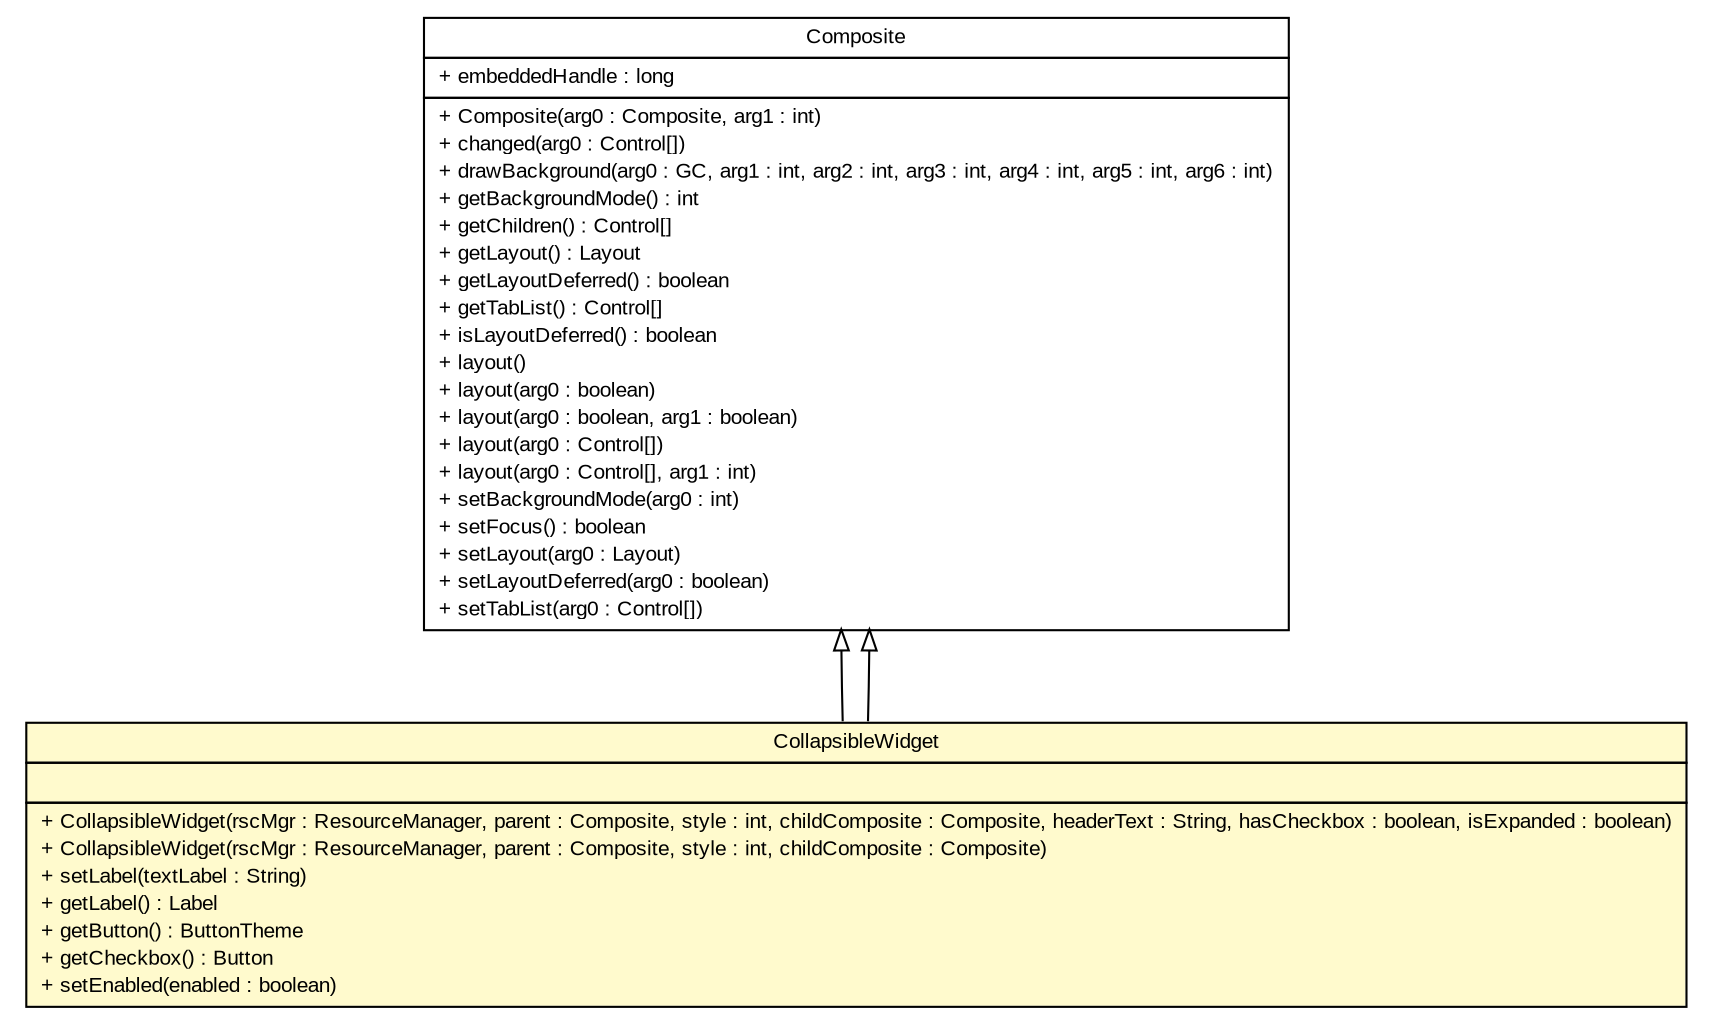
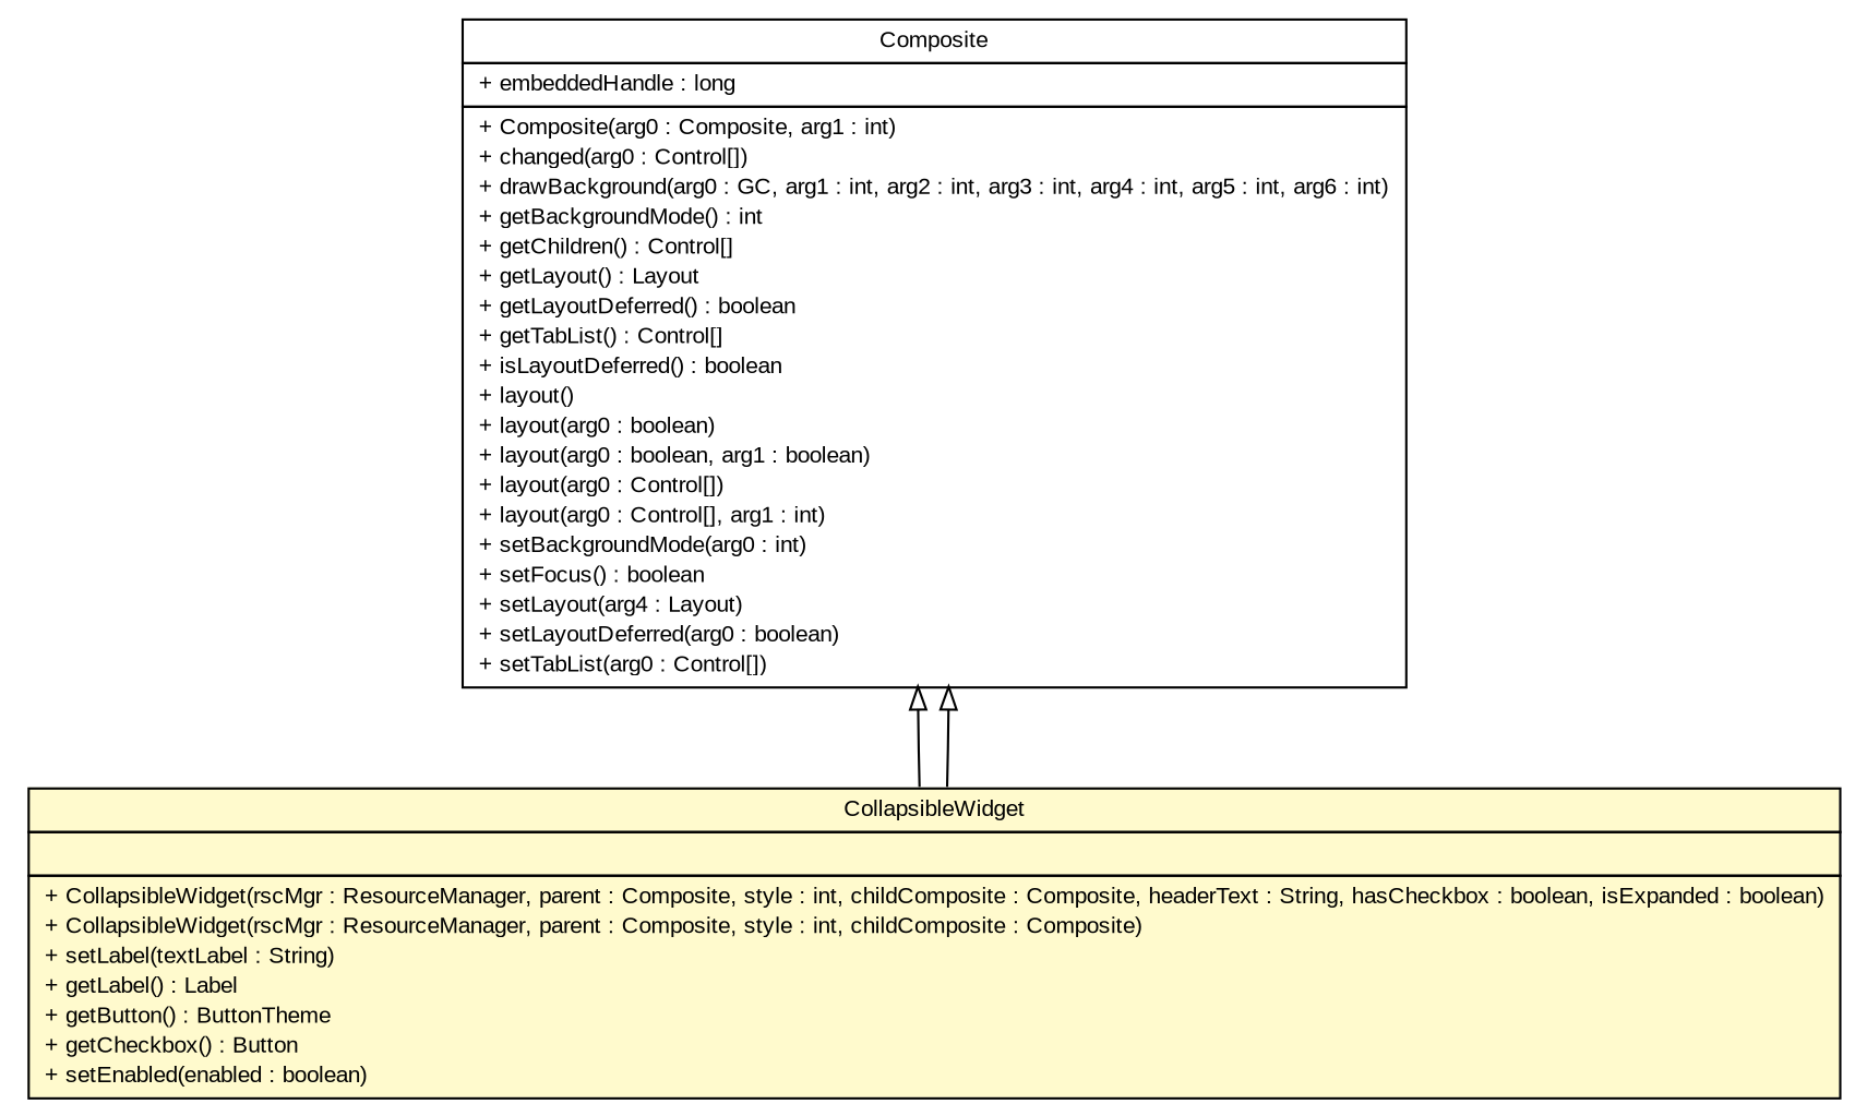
  digraph {
    nodesep=0.25
    ranksep=0.5
    node [fontcolor=black fontname=arial fontsize=10.0 shape=plaintext]
    edge [arrowtail=empty dir=back fontname=arial fontsize=10 headport=p labelfontname=arial labelfontsize=10 tailport=p]
    n1 [label=<<table title="gov.sandia.cf.parts.widgets.CollapsibleWidget" border="0" cellborder="1" cellspacing="0" cellpadding="2" port="p" bgcolor="lemonChiffon" href="./CollapsibleWidget.html"> 		<tr><td><table border="0" cellspacing="0" cellpadding="1"> <tr><td align="center" balign="center"> CollapsibleWidget </td></tr> 		</table></td></tr> 		<tr><td><table border="0" cellspacing="0" cellpadding="1"> <tr><td align="left" balign="left">  </td></tr> 		</table></td></tr> 		<tr><td><table border="0" cellspacing="0" cellpadding="1"> <tr><td align="left" balign="left"> + CollapsibleWidget(rscMgr : ResourceManager, parent : Composite, style : int, childComposite : Composite, headerText : String, hasCheckbox : boolean, isExpanded : boolean) </td></tr> <tr><td align="left" balign="left"> + CollapsibleWidget(rscMgr : ResourceManager, parent : Composite, style : int, childComposite : Composite) </td></tr> <tr><td align="left" balign="left"> + setLabel(textLabel : String) </td></tr> <tr><td align="left" balign="left"> + getLabel() : Label </td></tr> <tr><td align="left" balign="left"> + getButton() : ButtonTheme </td></tr> <tr><td align="left" balign="left"> + getCheckbox() : Button </td></tr> <tr><td align="left" balign="left"> + setEnabled(enabled : boolean) </td></tr> 		</table></td></tr> 		</table>>]
-   n2 [label=<<table title="org.eclipse.swt.widgets.Composite" border="0" cellborder="1" cellspacing="0" cellpadding="2" port="p" href="http://java.sun.com/j2se/1.4.2/docs/api/org/eclipse/swt/widgets/Composite.html"> 		<tr><td><table border="0" cellspacing="0" cellpadding="1"> <tr><td align="center" balign="center"> Composite </td></tr> 		</table></td></tr> 		<tr><td><table border="0" cellspacing="0" cellpadding="1"> <tr><td align="left" balign="left"> + embeddedHandle : long </td></tr> 		</table></td></tr> 		<tr><td><table border="0" cellspacing="0" cellpadding="1"> <tr><td align="left" balign="left"> + Composite(arg0 : Composite, arg1 : int) </td></tr> <tr><td align="left" balign="left"> + changed(arg0 : Control[]) </td></tr> <tr><td align="left" balign="left"> + drawBackground(arg0 : GC, arg1 : int, arg2 : int, arg3 : int, arg4 : int, arg5 : int, arg6 : int) </td></tr> <tr><td align="left" balign="left"> + getBackgroundMode() : int </td></tr> <tr><td align="left" balign="left"> + getChildren() : Control[] </td></tr> <tr><td align="left" balign="left"> + getLayout() : Layout </td></tr> <tr><td align="left" balign="left"> + getLayoutDeferred() : boolean </td></tr> <tr><td align="left" balign="left"> + getTabList() : Control[] </td></tr> <tr><td align="left" balign="left"> + isLayoutDeferred() : boolean </td></tr> <tr><td align="left" balign="left"> + layout() </td></tr> <tr><td align="left" balign="left"> + layout(arg0 : boolean) </td></tr> <tr><td align="left" balign="left"> + layout(arg0 : boolean, arg1 : boolean) </td></tr> <tr><td align="left" balign="left"> + layout(arg0 : Control[]) </td></tr> <tr><td align="left" balign="left"> + layout(arg0 : Control[], arg1 : int) </td></tr> <tr><td align="left" balign="left"> + setBackgroundMode(arg0 : int) </td></tr> <tr><td align="left" balign="left"> + setFocus() : boolean </td></tr> <tr><td align="left" balign="left"> + setLayout(arg0 : Layout) </td></tr> <tr><td align="left" balign="left"> + setLayoutDeferred(arg0 : boolean) </td></tr> <tr><td align="left" balign="left"> + setTabList(arg0 : Control[]) </td></tr> 		</table></td></tr> 		</table>>]
+   n2 [label=<<table title="org.eclipse.swt.widgets.Composite" border="0" cellborder="1" cellspacing="0" cellpadding="2" port="p" href="http://java.sun.com/j2se/1.4.2/docs/api/org/eclipse/swt/widgets/Composite.html"> 		<tr><td><table border="0" cellspacing="0" cellpadding="1"> <tr><td align="center" balign="center"> Composite </td></tr> 		</table></td></tr> 		<tr><td><table border="0" cellspacing="0" cellpadding="1"> <tr><td align="left" balign="left"> + embeddedHandle : long </td></tr> 		</table></td></tr> 		<tr><td><table border="0" cellspacing="0" cellpadding="1"> <tr><td align="left" balign="left"> + Composite(arg0 : Composite, arg1 : int) </td></tr> <tr><td align="left" balign="left"> + changed(arg0 : Control[]) </td></tr> <tr><td align="left" balign="left"> + drawBackground(arg0 : GC, arg1 : int, arg2 : int, arg3 : int, arg4 : int, arg5 : int, arg6 : int) </td></tr> <tr><td align="left" balign="left"> + getBackgroundMode() : int </td></tr> <tr><td align="left" balign="left"> + getChildren() : Control[] </td></tr> <tr><td align="left" balign="left"> + getLayout() : Layout </td></tr> <tr><td align="left" balign="left"> + getLayoutDeferred() : boolean </td></tr> <tr><td align="left" balign="left"> + getTabList() : Control[] </td></tr> <tr><td align="left" balign="left"> + isLayoutDeferred() : boolean </td></tr> <tr><td align="left" balign="left"> + layout() </td></tr> <tr><td align="left" balign="left"> + layout(arg0 : boolean) </td></tr> <tr><td align="left" balign="left"> + layout(arg0 : boolean, arg1 : boolean) </td></tr> <tr><td align="left" balign="left"> + layout(arg0 : Control[]) </td></tr> <tr><td align="left" balign="left"> + layout(arg0 : Control[], arg1 : int) </td></tr> <tr><td align="left" balign="left"> + setBackgroundMode(arg0 : int) </td></tr> <tr><td align="left" balign="left"> + setFocus() : boolean </td></tr> <tr><td align="left" balign="left"> + setLayout(arg4 : Layout) </td></tr> <tr><td align="left" balign="left"> + setLayoutDeferred(arg0 : boolean) </td></tr> <tr><td align="left" balign="left"> + setTabList(arg0 : Control[]) </td></tr> 		</table></td></tr> 		</table>>]
    n2 -> n1
    n2 -> n1
  }
